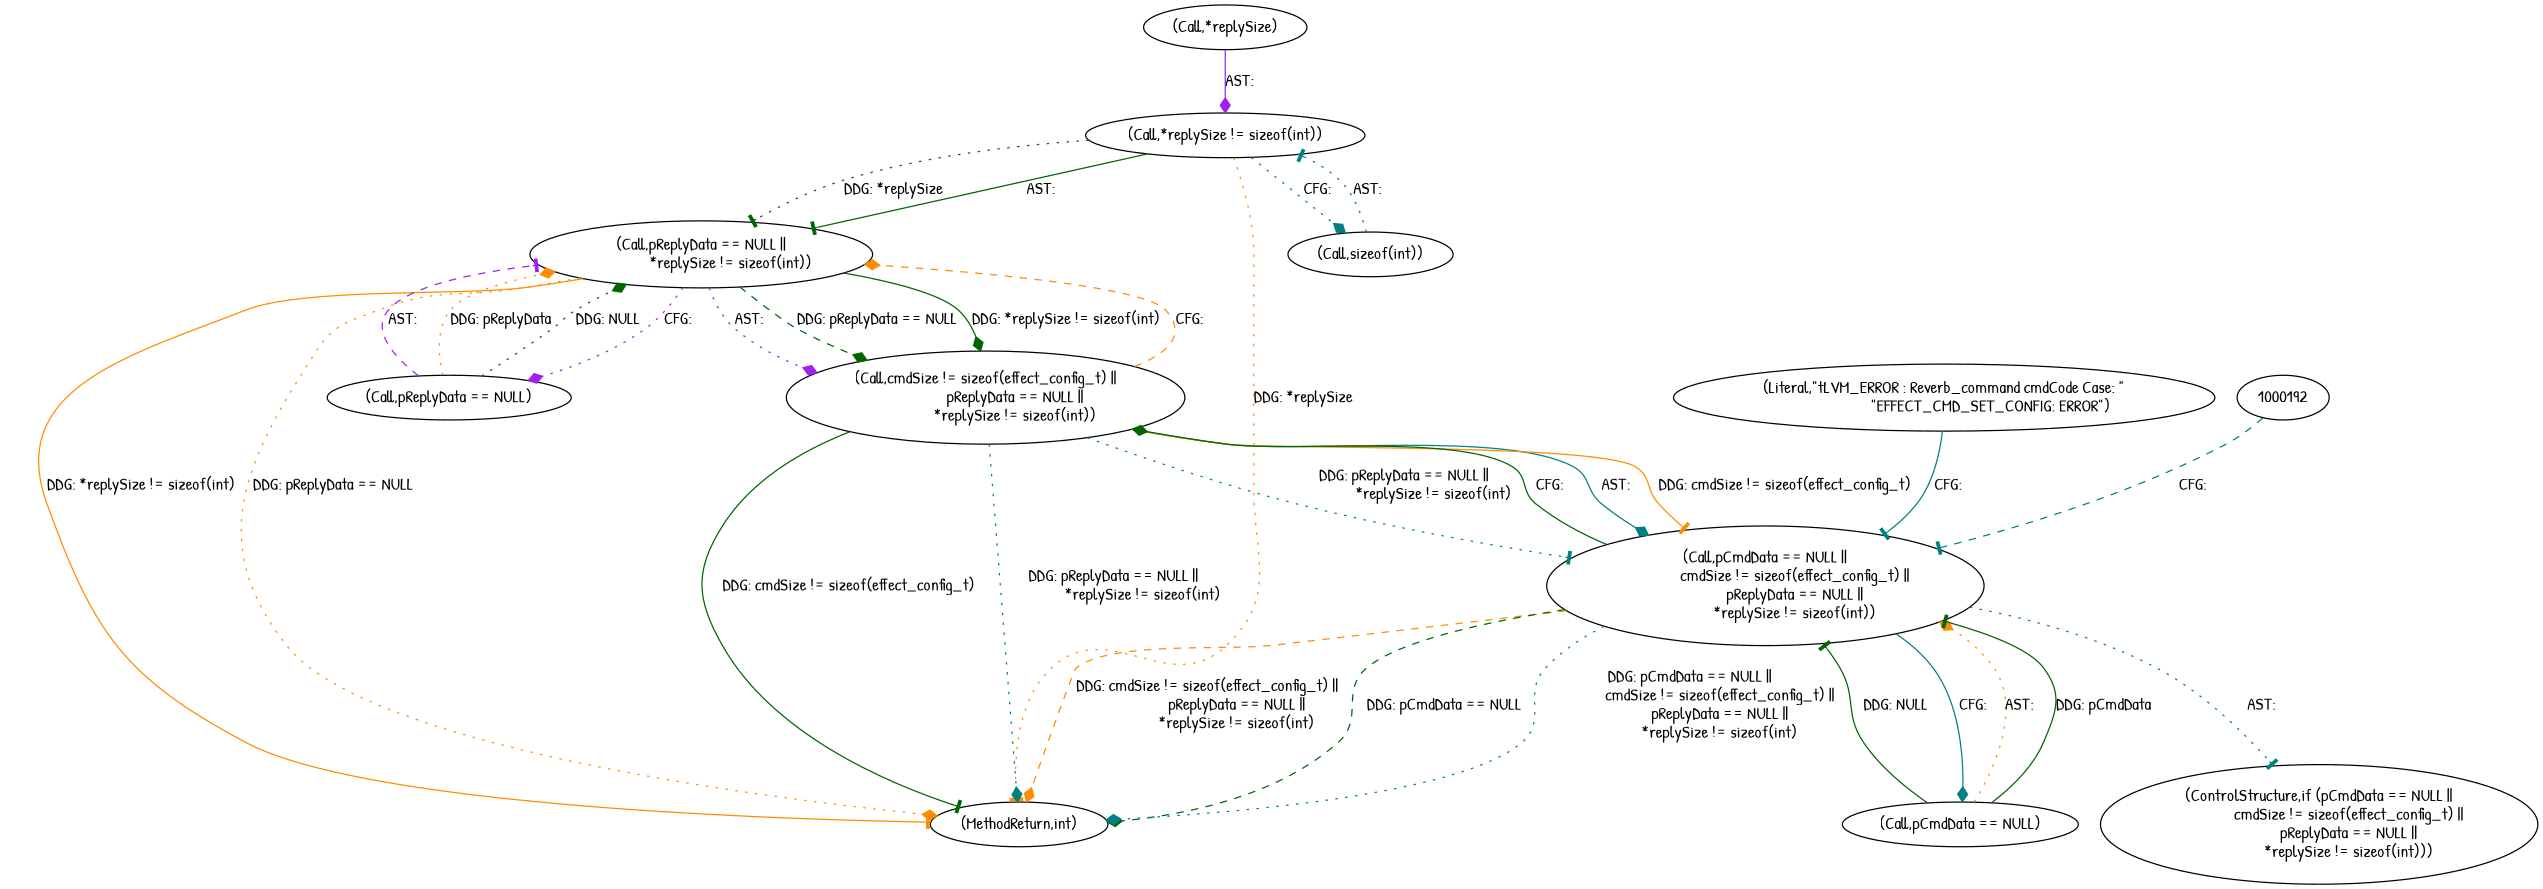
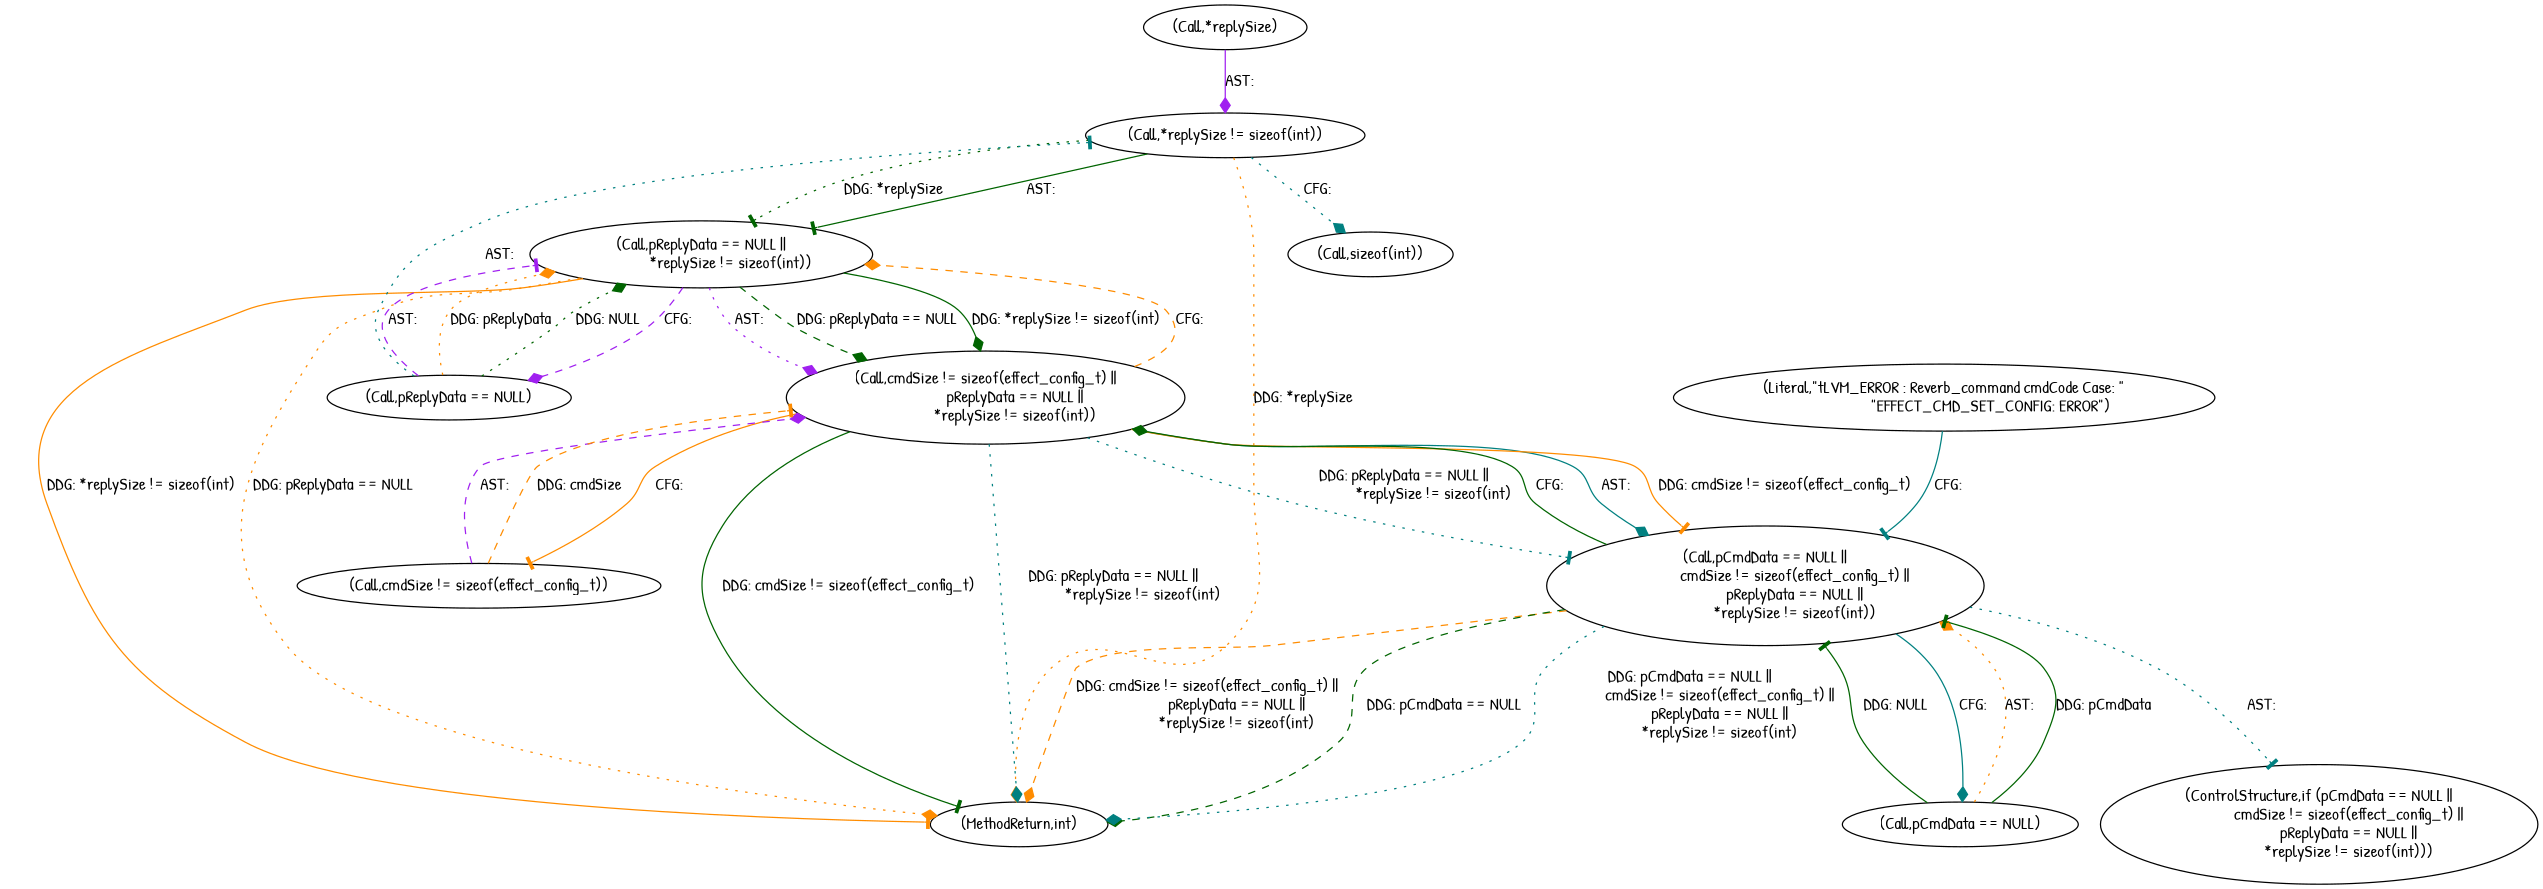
  digraph {
    fontname="Patrick Hand"
    node [fontname="Patrick Hand"]
    edge [arrowhead=diamond color=darkgreen fontname="Patrick Hand" style=solid]
    n1 [label="(Call,*replySize != sizeof(int))"]
    n2 [label="(Call,pReplyData == NULL ||\n                *replySize != sizeof(int))"]
    n3 [label="(Call,sizeof(int))"]
    n4 [label="(MethodReturn,int)"]
    n5 [label="(Call,cmdSize != sizeof(effect_config_t) ||\n                pReplyData == NULL ||\n                *replySize != sizeof(int))"]
    n6 [label="(Call,pReplyData == NULL)"]
    n7 [label="(Call,pCmdData == NULL ||\n                cmdSize != sizeof(effect_config_t) ||\n                pReplyData == NULL ||\n                *replySize != sizeof(int))"]
+   n8 [label="(Call,cmdSize != sizeof(effect_config_t))"]
    n9 [label="(Call,pCmdData == NULL)"]
    n10 [label="(ControlStructure,if (pCmdData == NULL ||\n                cmdSize != sizeof(effect_config_t) ||\n                pReplyData == NULL ||\n                *replySize != sizeof(int)))"]
    n11 [label="(Call,*replySize)"]
    n12 [label="(Literal,\"\tLVM_ERROR : Reverb_command cmdCode Case: \"\n                         \"EFFECT_CMD_SET_CONFIG: ERROR\")"]
-   1000192
    n1 -> n2 [arrowhead=tee label="AST: "]
    n1 -> n2 [arrowhead=tee label="DDG: *replySize" style=dotted]
    n1 -> n3 [color=teal label="CFG: " style=dotted]
-   n1 -> n4 [arrowhead=tee color=darkorange label="DDG: *replySize" style=dotted]
+   n1 -> n4 [color=darkorange label="DDG: *replySize" style=dotted]
    n2 -> n4 [arrowhead=tee color=darkorange label="DDG: *replySize != sizeof(int)"]
    n2 -> n4 [color=darkorange label="DDG: pReplyData == NULL" style=dotted]
    n2 -> n5 [color=purple label="AST: " style=dotted]
    n2 -> n5 [label="DDG: pReplyData == NULL" style=dashed]
    n2 -> n5 [label="DDG: *replySize != sizeof(int)"]
-   n2 -> n6 [color=purple label="CFG: " style=dotted]
-   n3 -> n1 [arrowhead=tee color=teal label="AST: " style=dotted]
+   n2 -> n6 [color=purple label="CFG: " style=dashed]
+   n6 -> n1 [arrowhead=tee color=teal label="AST: " style=dotted]
    n5 -> n2 [color=darkorange label="CFG: " style=dashed]
    n5 -> n4 [arrowhead=tee label="DDG: cmdSize != sizeof(effect_config_t)"]
    n5 -> n4 [color=teal label="DDG: pReplyData == NULL ||\n                *replySize != sizeof(int)" style=dotted]
    n5 -> n7 [color=teal label="AST: "]
    n5 -> n7 [arrowhead=tee color=darkorange label="DDG: cmdSize != sizeof(effect_config_t)"]
    n5 -> n7 [arrowhead=tee color=teal label="DDG: pReplyData == NULL ||\n                *replySize != sizeof(int)" style=dotted]
+   n5 -> n8 [arrowhead=tee color=darkorange label="CFG: "]
    n6 -> n2 [arrowhead=tee color=purple label="AST: " style=dashed]
    n6 -> n2 [color=darkorange label="DDG: pReplyData" style=dotted]
    n6 -> n2 [label="DDG: NULL" style=dotted]
    n7 -> n4 [color=darkorange label="DDG: cmdSize != sizeof(effect_config_t) ||\n                pReplyData == NULL ||\n                *replySize != sizeof(int)" style=dashed]
    n7 -> n4 [label="DDG: pCmdData == NULL" style=dashed]
    n7 -> n4 [color=teal label="DDG: pCmdData == NULL ||\n                cmdSize != sizeof(effect_config_t) ||\n                pReplyData == NULL ||\n                *replySize != sizeof(int)" style=dotted]
    n7 -> n5 [label="CFG: "]
    n7 -> n9 [color=teal label="CFG: "]
    n7 -> n10 [arrowhead=tee color=teal label="AST: " style=dotted]
+   n8 -> n5 [color=purple label="AST: " style=dashed]
+   n8 -> n5 [arrowhead=tee color=darkorange label="DDG: cmdSize" style=dashed]
    n9 -> n7 [color=darkorange label="AST: " style=dotted]
    n9 -> n7 [arrowhead=tee label="DDG: pCmdData"]
    n9 -> n7 [arrowhead=tee label="DDG: NULL"]
    n11 -> n1 [color=purple label="AST: "]
    n12 -> n7 [arrowhead=tee color=teal label="CFG: "]
-   1000192 -> n7 [arrowhead=tee color=teal label="CFG: " style=dashed]
  }
